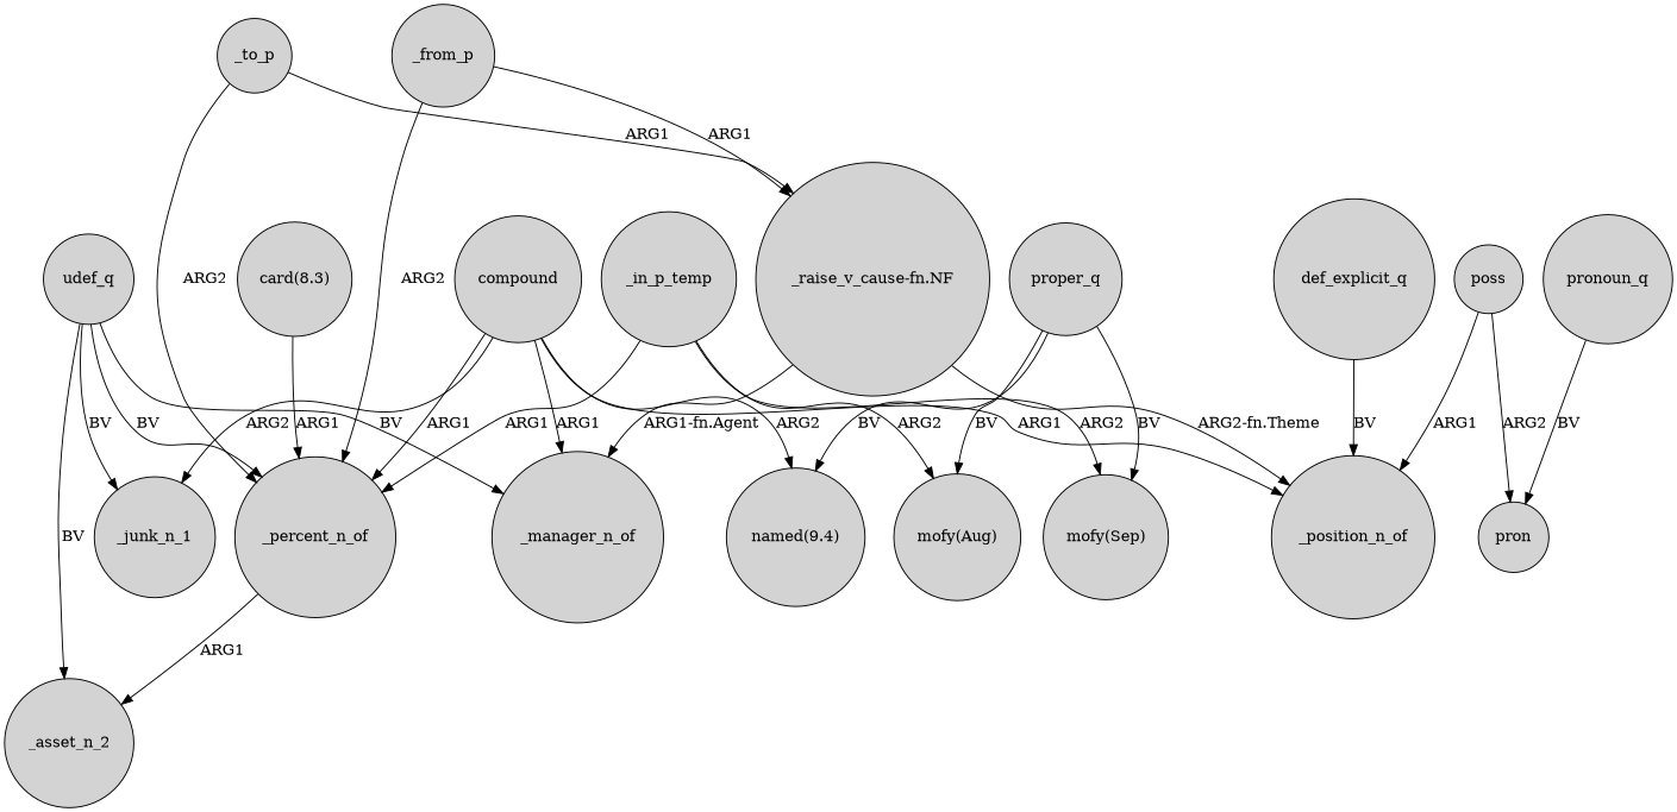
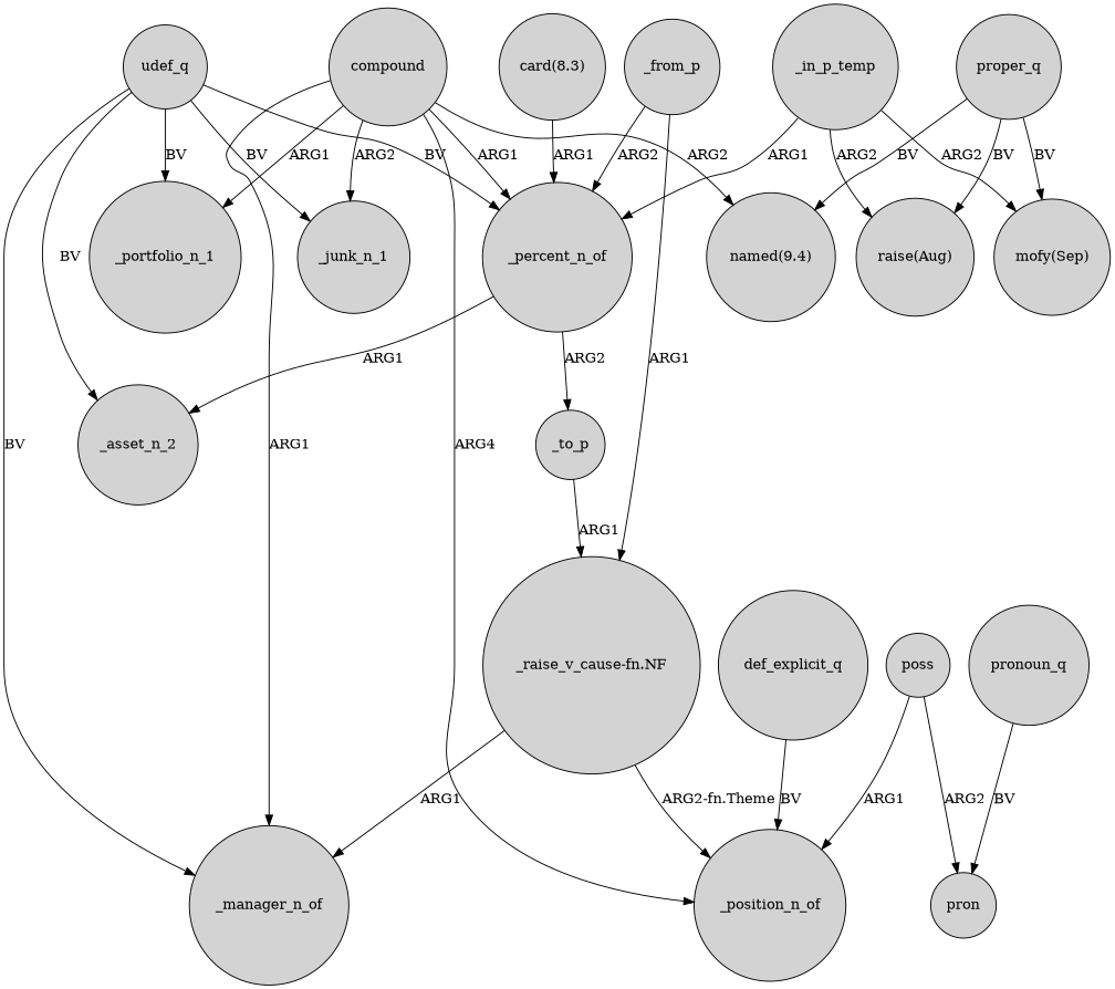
  digraph {
    node [shape=circle style=filled]
    compound
    _manager_n_of
    "named(9.4)"
    _percent_n_of
+   _portfolio_n_1
    _junk_n_1
    _position_n_of
    n8 [label=_asset_n_2]
    poss
    pron
    udef_q
    "card(8.3)"
    _in_p_temp
    "mofy(Sep)"
-   "mofy(Aug)"
+   "mofy(Aug)" [label="raise(Aug)"]
    proper_q
    def_explicit_q
    pronoun_q
    "_raise_v_cause-fn.NF"
    _to_p
    _from_p
    compound -> _manager_n_of [label=ARG1]
    compound -> "named(9.4)" [label=ARG2]
    compound -> _percent_n_of [label=ARG1]
+   compound -> _portfolio_n_1 [label=ARG1]
    compound -> _junk_n_1 [label=ARG2]
-   compound -> _position_n_of [label=ARG1]
+   compound -> _position_n_of [label=ARG4]
    _percent_n_of -> n8 [label=ARG1]
    poss -> _position_n_of [label=ARG1]
    poss -> pron [label=ARG2]
    udef_q -> _manager_n_of [label=BV]
    udef_q -> _percent_n_of [label=BV]
+   udef_q -> _portfolio_n_1 [label=BV]
    udef_q -> _junk_n_1 [label=BV]
    udef_q -> n8 [label=BV]
    "card(8.3)" -> _percent_n_of [label=ARG1]
    _in_p_temp -> _percent_n_of [label=ARG1]
    _in_p_temp -> "mofy(Sep)" [label=ARG2]
    _in_p_temp -> "mofy(Aug)" [label=ARG2]
    proper_q -> "named(9.4)" [label=BV]
    proper_q -> "mofy(Sep)" [label=BV]
    proper_q -> "mofy(Aug)" [label=BV]
    def_explicit_q -> _position_n_of [label=BV]
    pronoun_q -> pron [label=BV]
-   "_raise_v_cause-fn.NF" -> _manager_n_of [label="ARG1-fn.Agent"]
+   "_raise_v_cause-fn.NF" -> _manager_n_of [label=ARG1]
    "_raise_v_cause-fn.NF" -> _position_n_of [label="ARG2-fn.Theme"]
-   _to_p -> _percent_n_of [label=ARG2]
+   _percent_n_of -> _to_p [label=ARG2]
    _to_p -> "_raise_v_cause-fn.NF" [label=ARG1]
    _from_p -> _percent_n_of [label=ARG2]
    _from_p -> "_raise_v_cause-fn.NF" [label=ARG1]
  }
